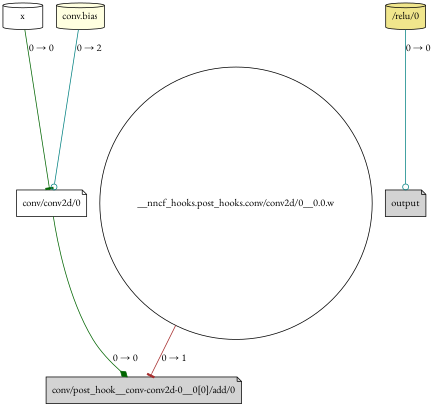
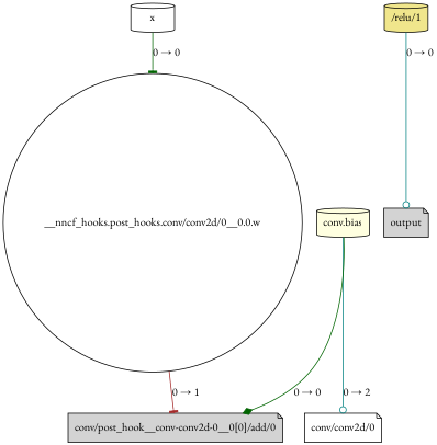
  digraph {
    fontname="EB Garamond"
    rankdir=TB
    node [fillcolor=white fontname="EB Garamond" shape=cylinder style=filled]
    edge [arrowhead=tee color=darkgreen fontname="EB Garamond"]
    n1 [label=x]
    n2 [label="conv/conv2d/0" shape=note]
    n3 [fillcolor=lightgrey label="conv/post_hook__conv-conv2d-0__0[0]/add/0" shape=note]
    n4 [fillcolor=lightyellow label="conv.bias"]
    n5 [label="__nncf_hooks.post_hooks.conv/conv2d/0__0.0.w" shape=circle]
-   n6 [fillcolor=khaki label="/relu/0"]
+   n6 [fillcolor=khaki label="/relu/1"]
    n7 [fillcolor=lightgrey label=output shape=note]
-   n1 -> n2 [label="0 → 0"]
-   n2 -> n3 [arrowhead=diamond label="0 → 0"]
+   n1 -> n5 [label="0 → 0"]
+   n4 -> n3 [arrowhead=diamond label="0 → 0"]
    n4 -> n2 [arrowhead=odot color=teal label="0 → 2"]
    n5 -> n3 [color=brown label="0 → 1"]
    n6 -> n7 [arrowhead=odot color=teal label="0 → 0"]
  }
